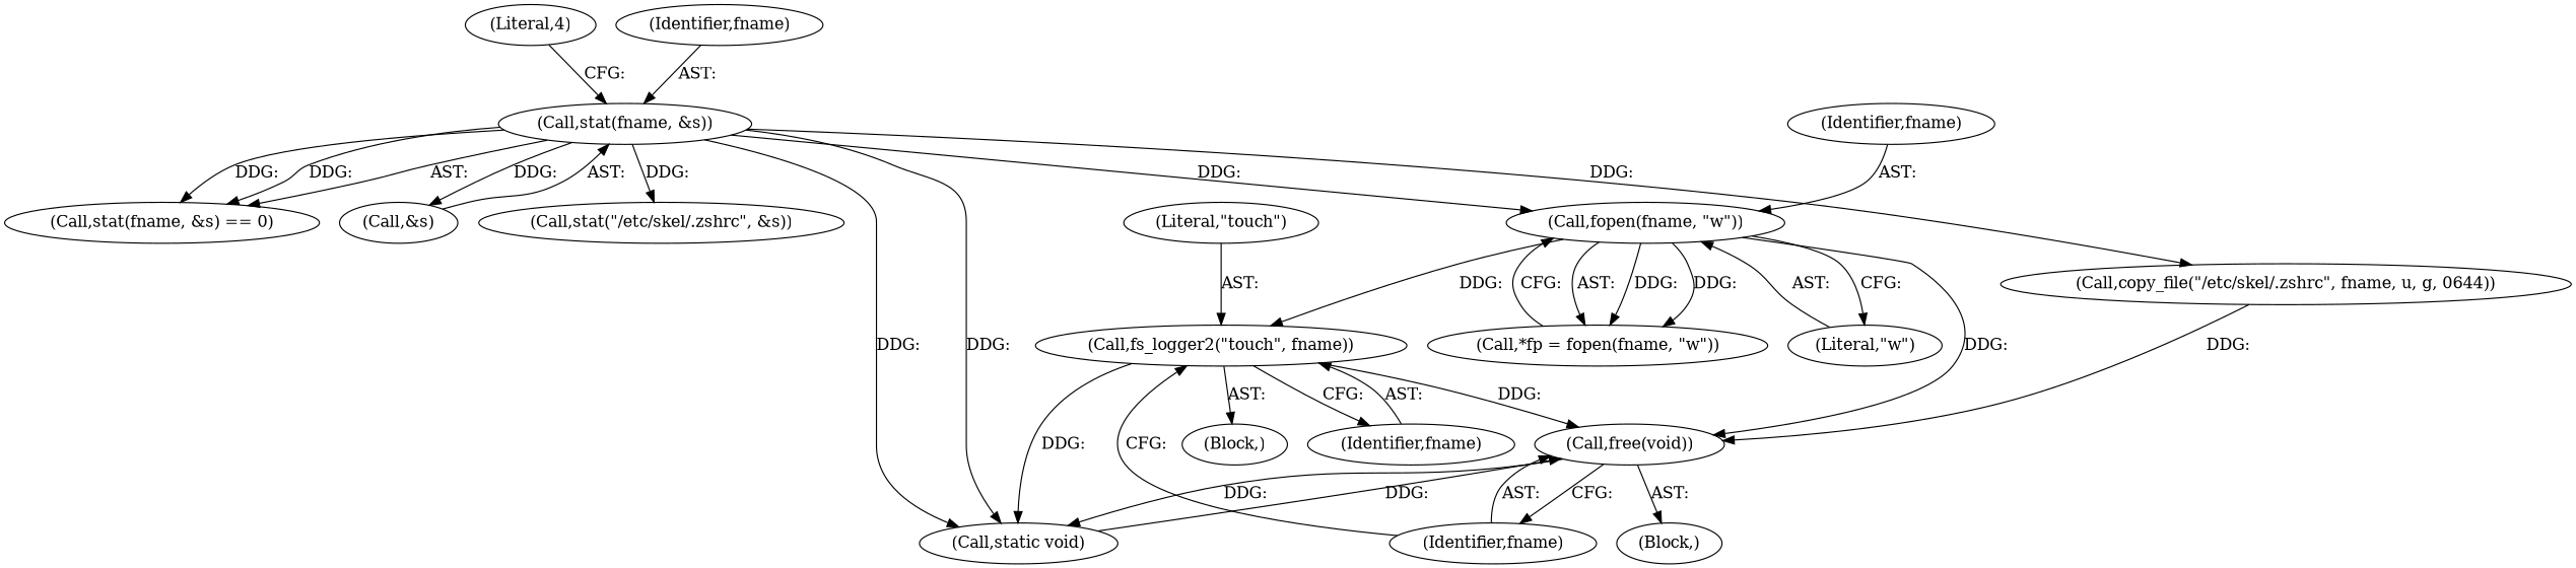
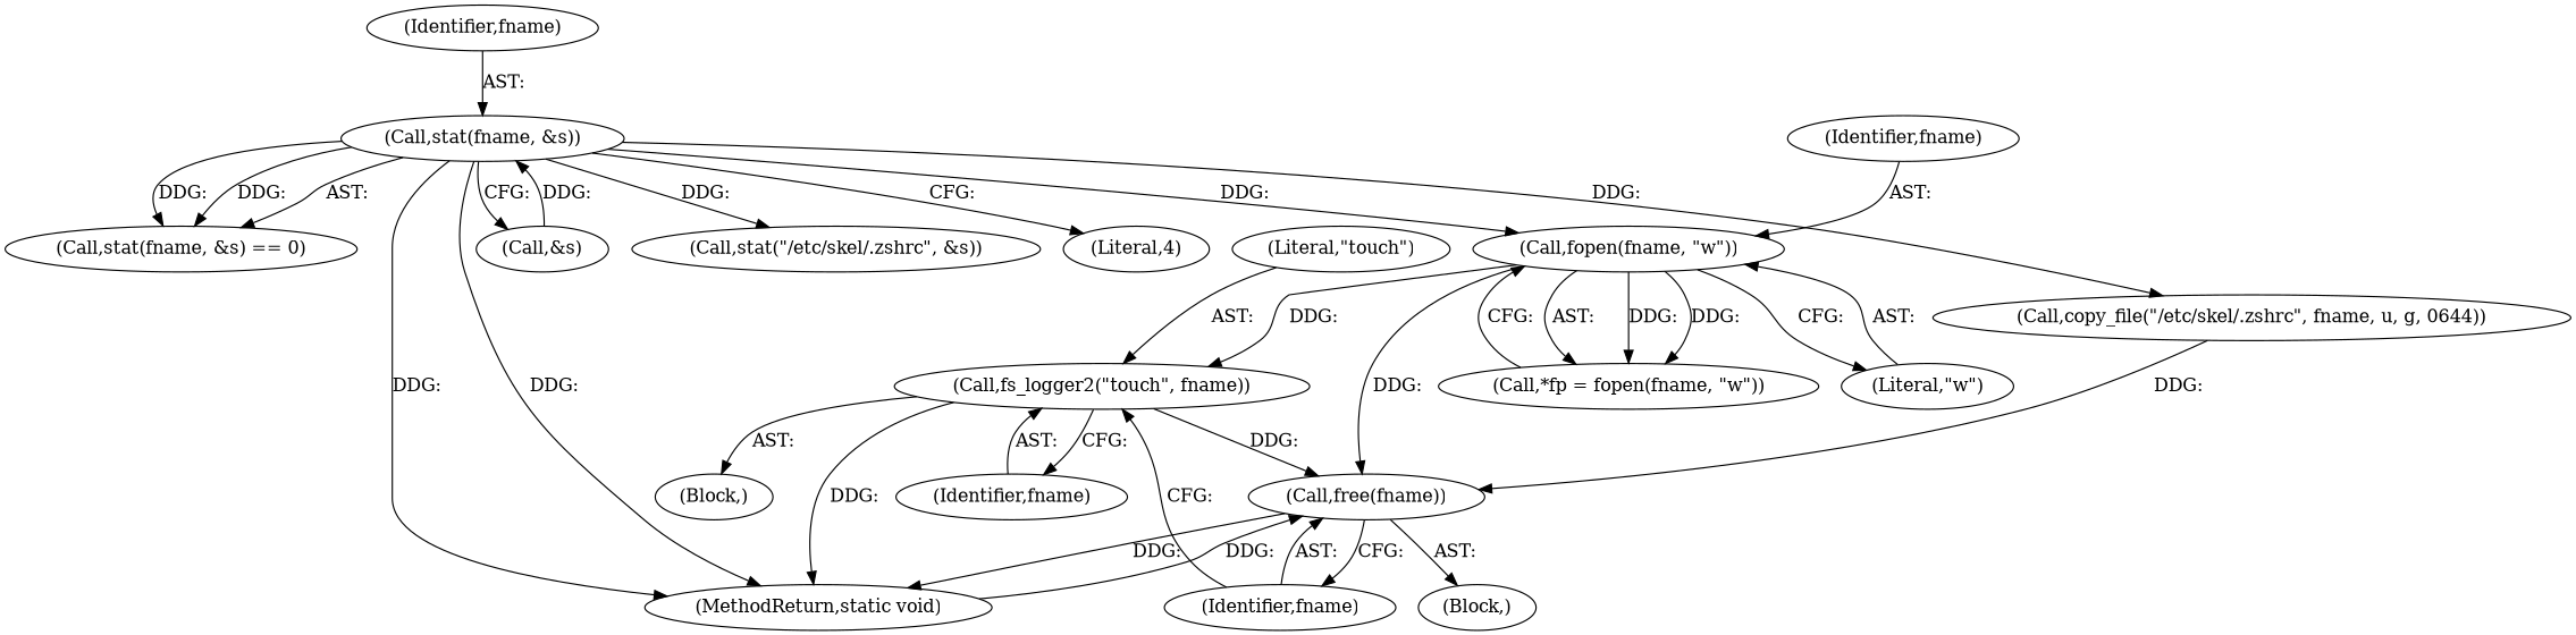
  digraph {
    n1 [label="(Call,fs_logger2(\"touch\", fname))"]
-   n2 [label="(Call,free(void))"]
-   n3 [label="(Call,static void)"]
+   n2 [label="(Call,free(fname))"]
+   n3 [label="(MethodReturn,static void)"]
    n4 [label="(Identifier,fname)"]
    n5 [label="(Block,)"]
    n6 [label="(Identifier,fname)"]
    n7 [label="(Block,)"]
    n8 [label="(Call,fopen(fname, \"w\"))"]
    n9 [label="(Literal,\"w\")"]
    n10 [label="(Call,*fp = fopen(fname, \"w\"))"]
    n11 [label="(Call,stat(fname, &s))"]
    n12 [label="(Call,stat(fname, &s) == 0)"]
    n13 [label="(Call,copy_file(\"/etc/skel/.zshrc\", fname, u, g, 0644))"]
    n14 [label="(Call,&s)"]
    n15 [label="(Call,stat(\"/etc/skel/.zshrc\", &s))"]
    n16 [label="(Literal,4)"]
    n17 [label="(Identifier,fname)"]
    n18 [label="(Identifier,fname)"]
    n19 [label="(Literal,\"touch\")"]
    n1 -> n2 [label="DDG: "]
    n1 -> n3 [label="DDG: "]
    n1 -> n4 [label="CFG: "]
    n1 -> n5 [label="AST: "]
    n2 -> n3 [label="DDG: "]
    n2 -> n6 [label="CFG: "]
    n2 -> n7 [label="AST: "]
    n3 -> n2 [label="DDG: "]
    n4 -> n1 [label="AST: "]
    n6 -> n1 [label="CFG: "]
    n6 -> n2 [label="AST: "]
    n8 -> n1 [label="DDG: "]
    n8 -> n2 [label="DDG: "]
    n8 -> n9 [label="CFG: "]
    n8 -> n10 [label="AST: "]
    n8 -> n10 [label="DDG: "]
    n8 -> n10 [label="DDG: "]
    n9 -> n8 [label="AST: "]
    n10 -> n8 [label="CFG: "]
    n11 -> n3 [label="DDG: "]
    n11 -> n3 [label="DDG: "]
    n11 -> n8 [label="DDG: "]
    n11 -> n12 [label="AST: "]
    n11 -> n12 [label="DDG: "]
    n11 -> n12 [label="DDG: "]
    n11 -> n13 [label="DDG: "]
-   n11 -> n14 [label="DDG: "]
+   n11 -> n14 [label="CFG: "]
    n11 -> n15 [label="DDG: "]
    n13 -> n2 [label="DDG: "]
-   n14 -> n11 [label="AST: "]
-   n16 -> n11 [label="CFG: "]
+   n14 -> n11 [label="DDG: "]
+   n11 -> n16 [label="CFG: "]
    n17 -> n11 [label="AST: "]
    n18 -> n8 [label="AST: "]
    n19 -> n1 [label="AST: "]
  }
